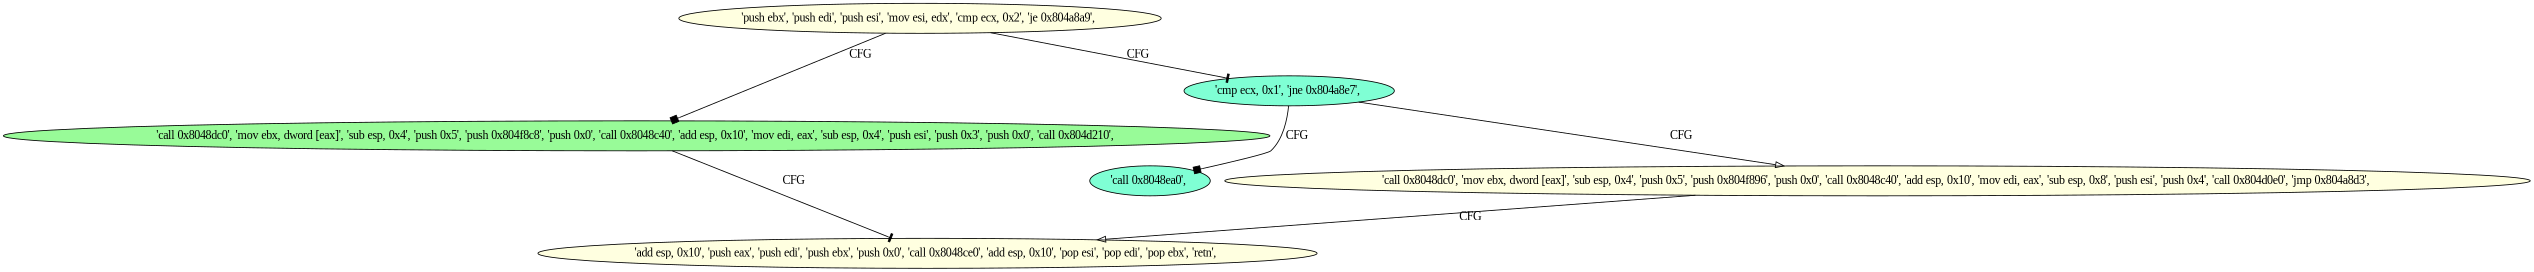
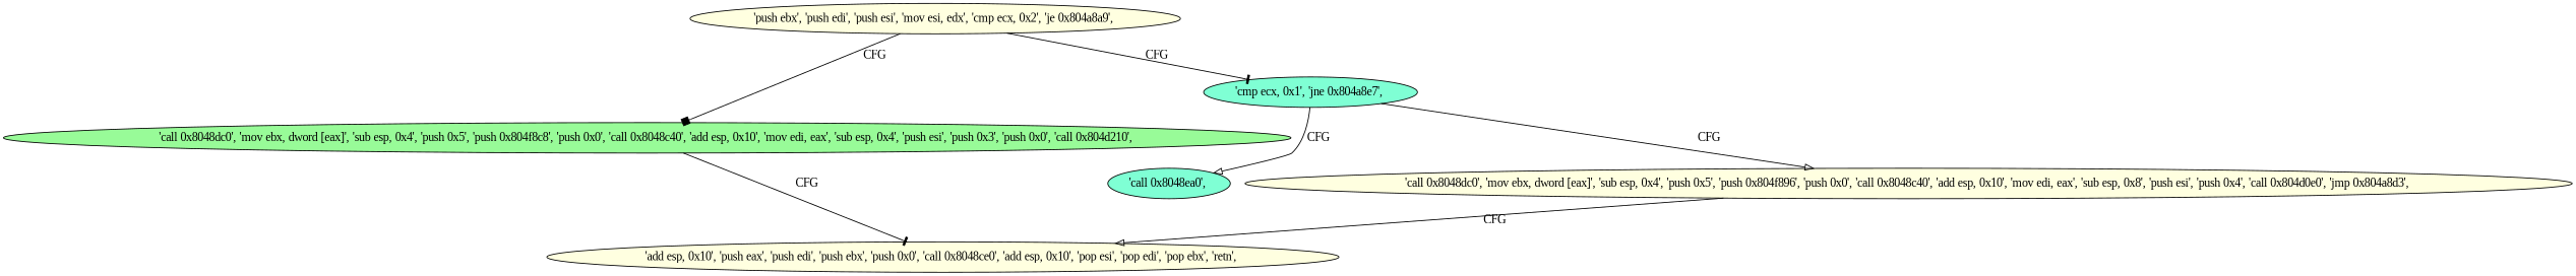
  digraph {
    fontname="Liberation Serif"
    node [style=filled fillcolor=lightyellow fontname="Liberation Serif"]
    edge [arrowhead=box fontname="Liberation Serif"]
    n1 [label="'push ebx', 'push edi', 'push esi', 'mov esi, edx', 'cmp ecx, 0x2', 'je 0x804a8a9', "]
    n2 [label="'call 0x8048dc0', 'mov ebx, dword [eax]', 'sub esp, 0x4', 'push 0x5', 'push 0x804f8c8', 'push 0x0', 'call 0x8048c40', 'add esp, 0x10', 'mov edi, eax', 'sub esp, 0x4', 'push esi', 'push 0x3', 'push 0x0', 'call 0x804d210', " fillcolor=palegreen]
    n3 [label="'cmp ecx, 0x1', 'jne 0x804a8e7', " fillcolor=aquamarine]
    n4 [label="'add esp, 0x10', 'push eax', 'push edi', 'push ebx', 'push 0x0', 'call 0x8048ce0', 'add esp, 0x10', 'pop esi', 'pop edi', 'pop ebx', 'retn', "]
    n5 [label="'call 0x8048ea0', " fillcolor=aquamarine]
    n6 [label="'call 0x8048dc0', 'mov ebx, dword [eax]', 'sub esp, 0x4', 'push 0x5', 'push 0x804f896', 'push 0x0', 'call 0x8048c40', 'add esp, 0x10', 'mov edi, eax', 'sub esp, 0x8', 'push esi', 'push 0x4', 'call 0x804d0e0', 'jmp 0x804a8d3', "]
    n1 -> n2 [label=CFG]
    n1 -> n3 [label=CFG arrowhead=tee]
    n2 -> n4 [label=CFG arrowhead=tee]
-   n3 -> n5 [label=CFG]
+   n3 -> n5 [label=CFG arrowhead=onormal]
    n3 -> n6 [label=CFG arrowhead=onormal]
    n6 -> n4 [label=CFG arrowhead=onormal]
  }
